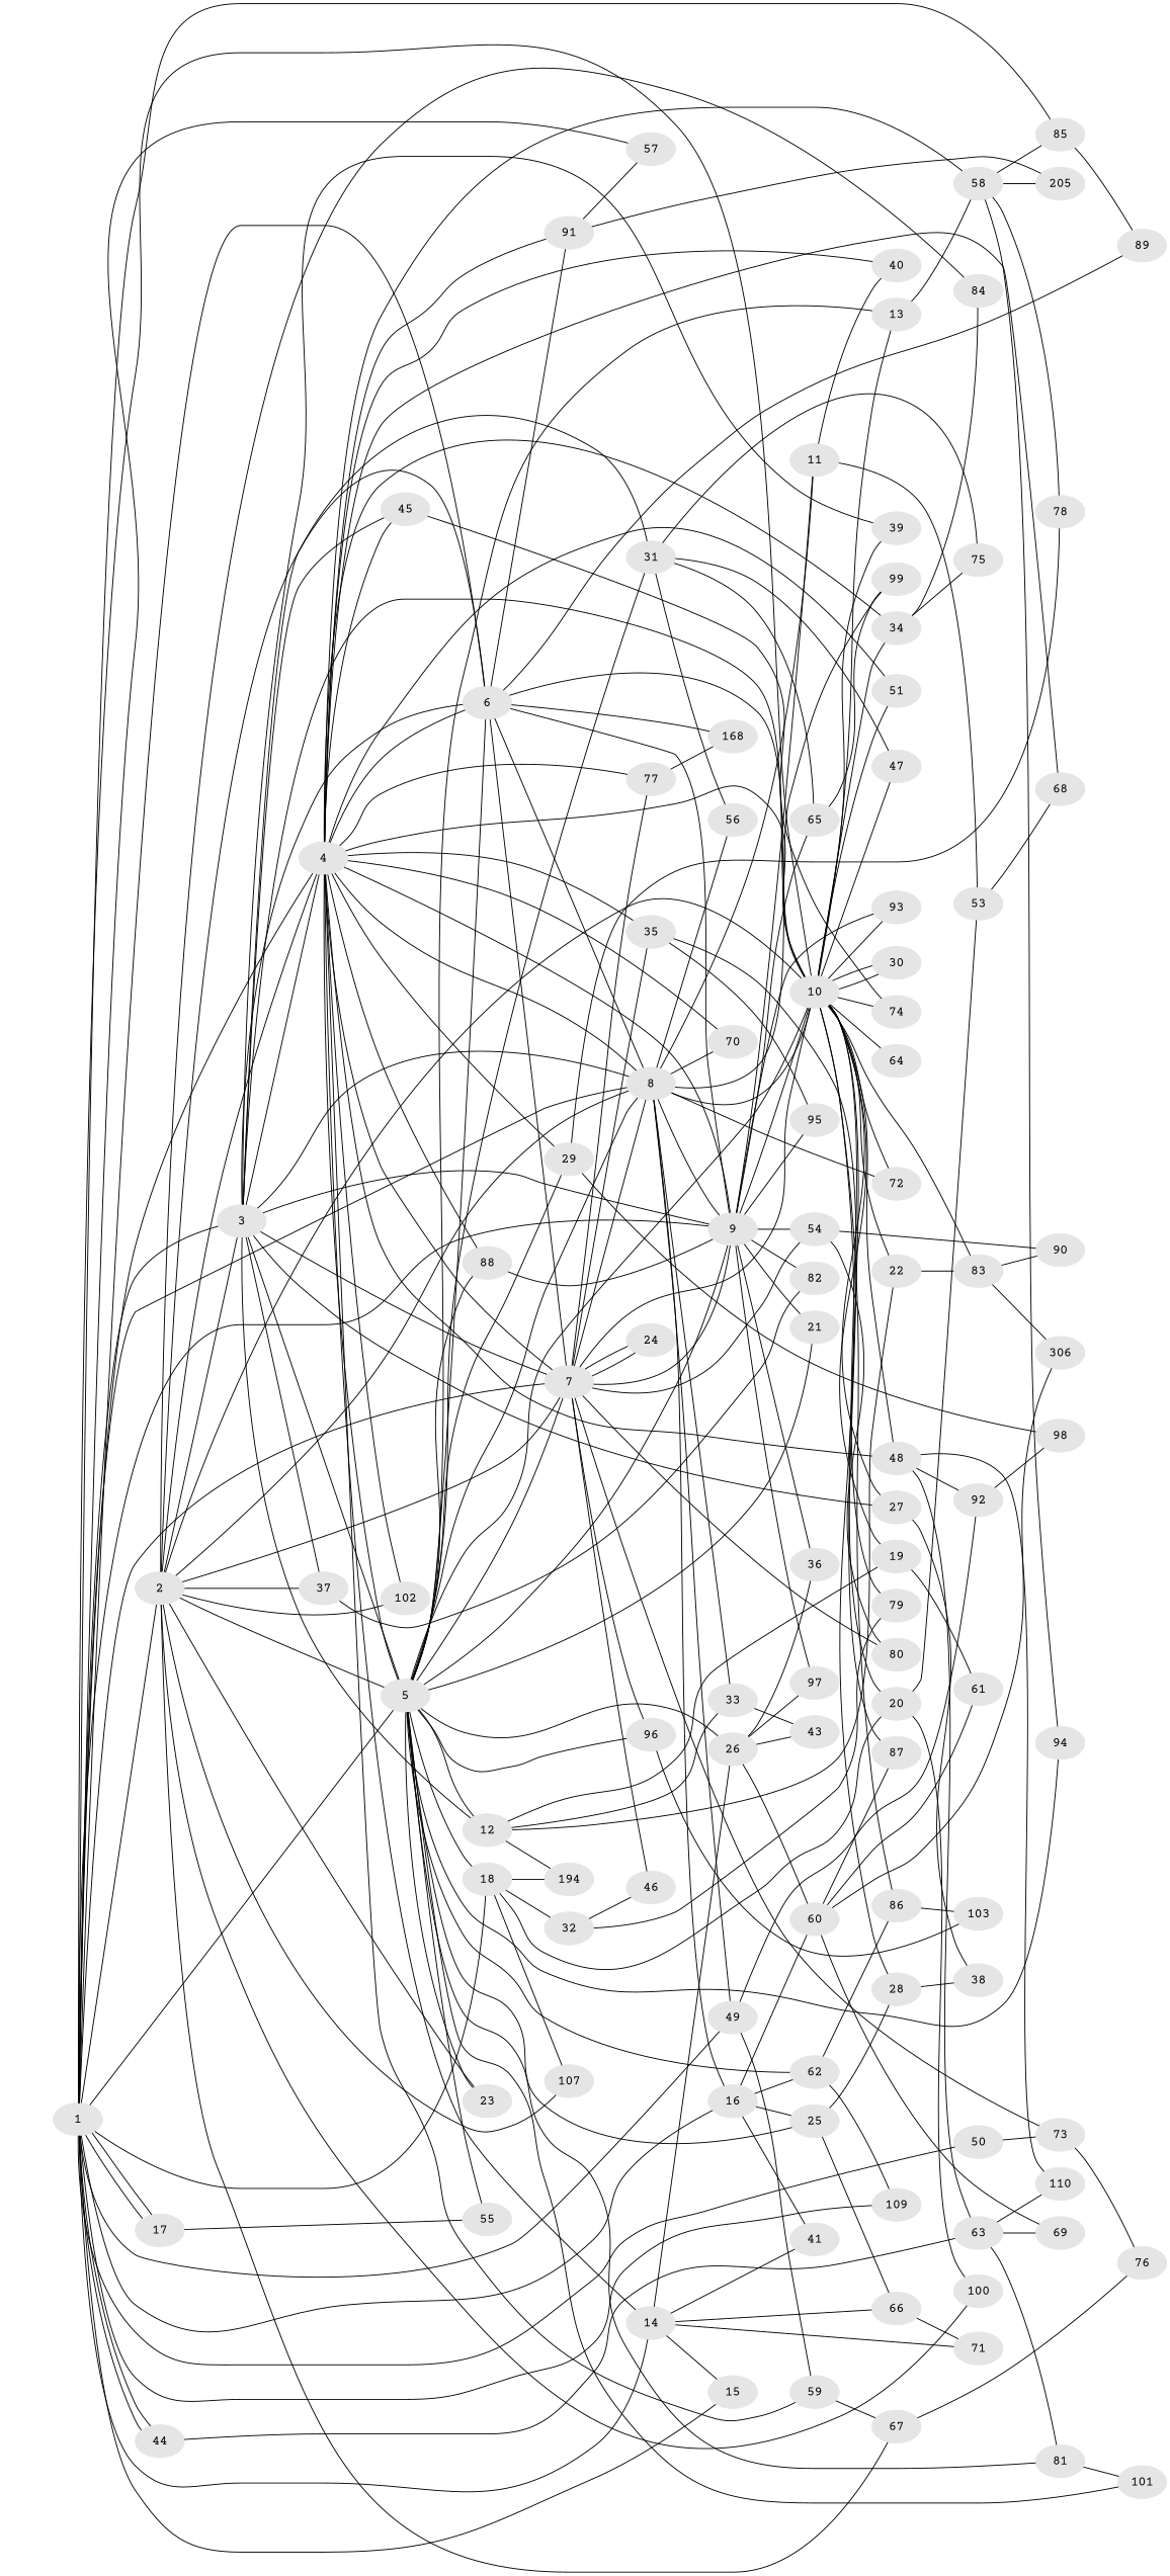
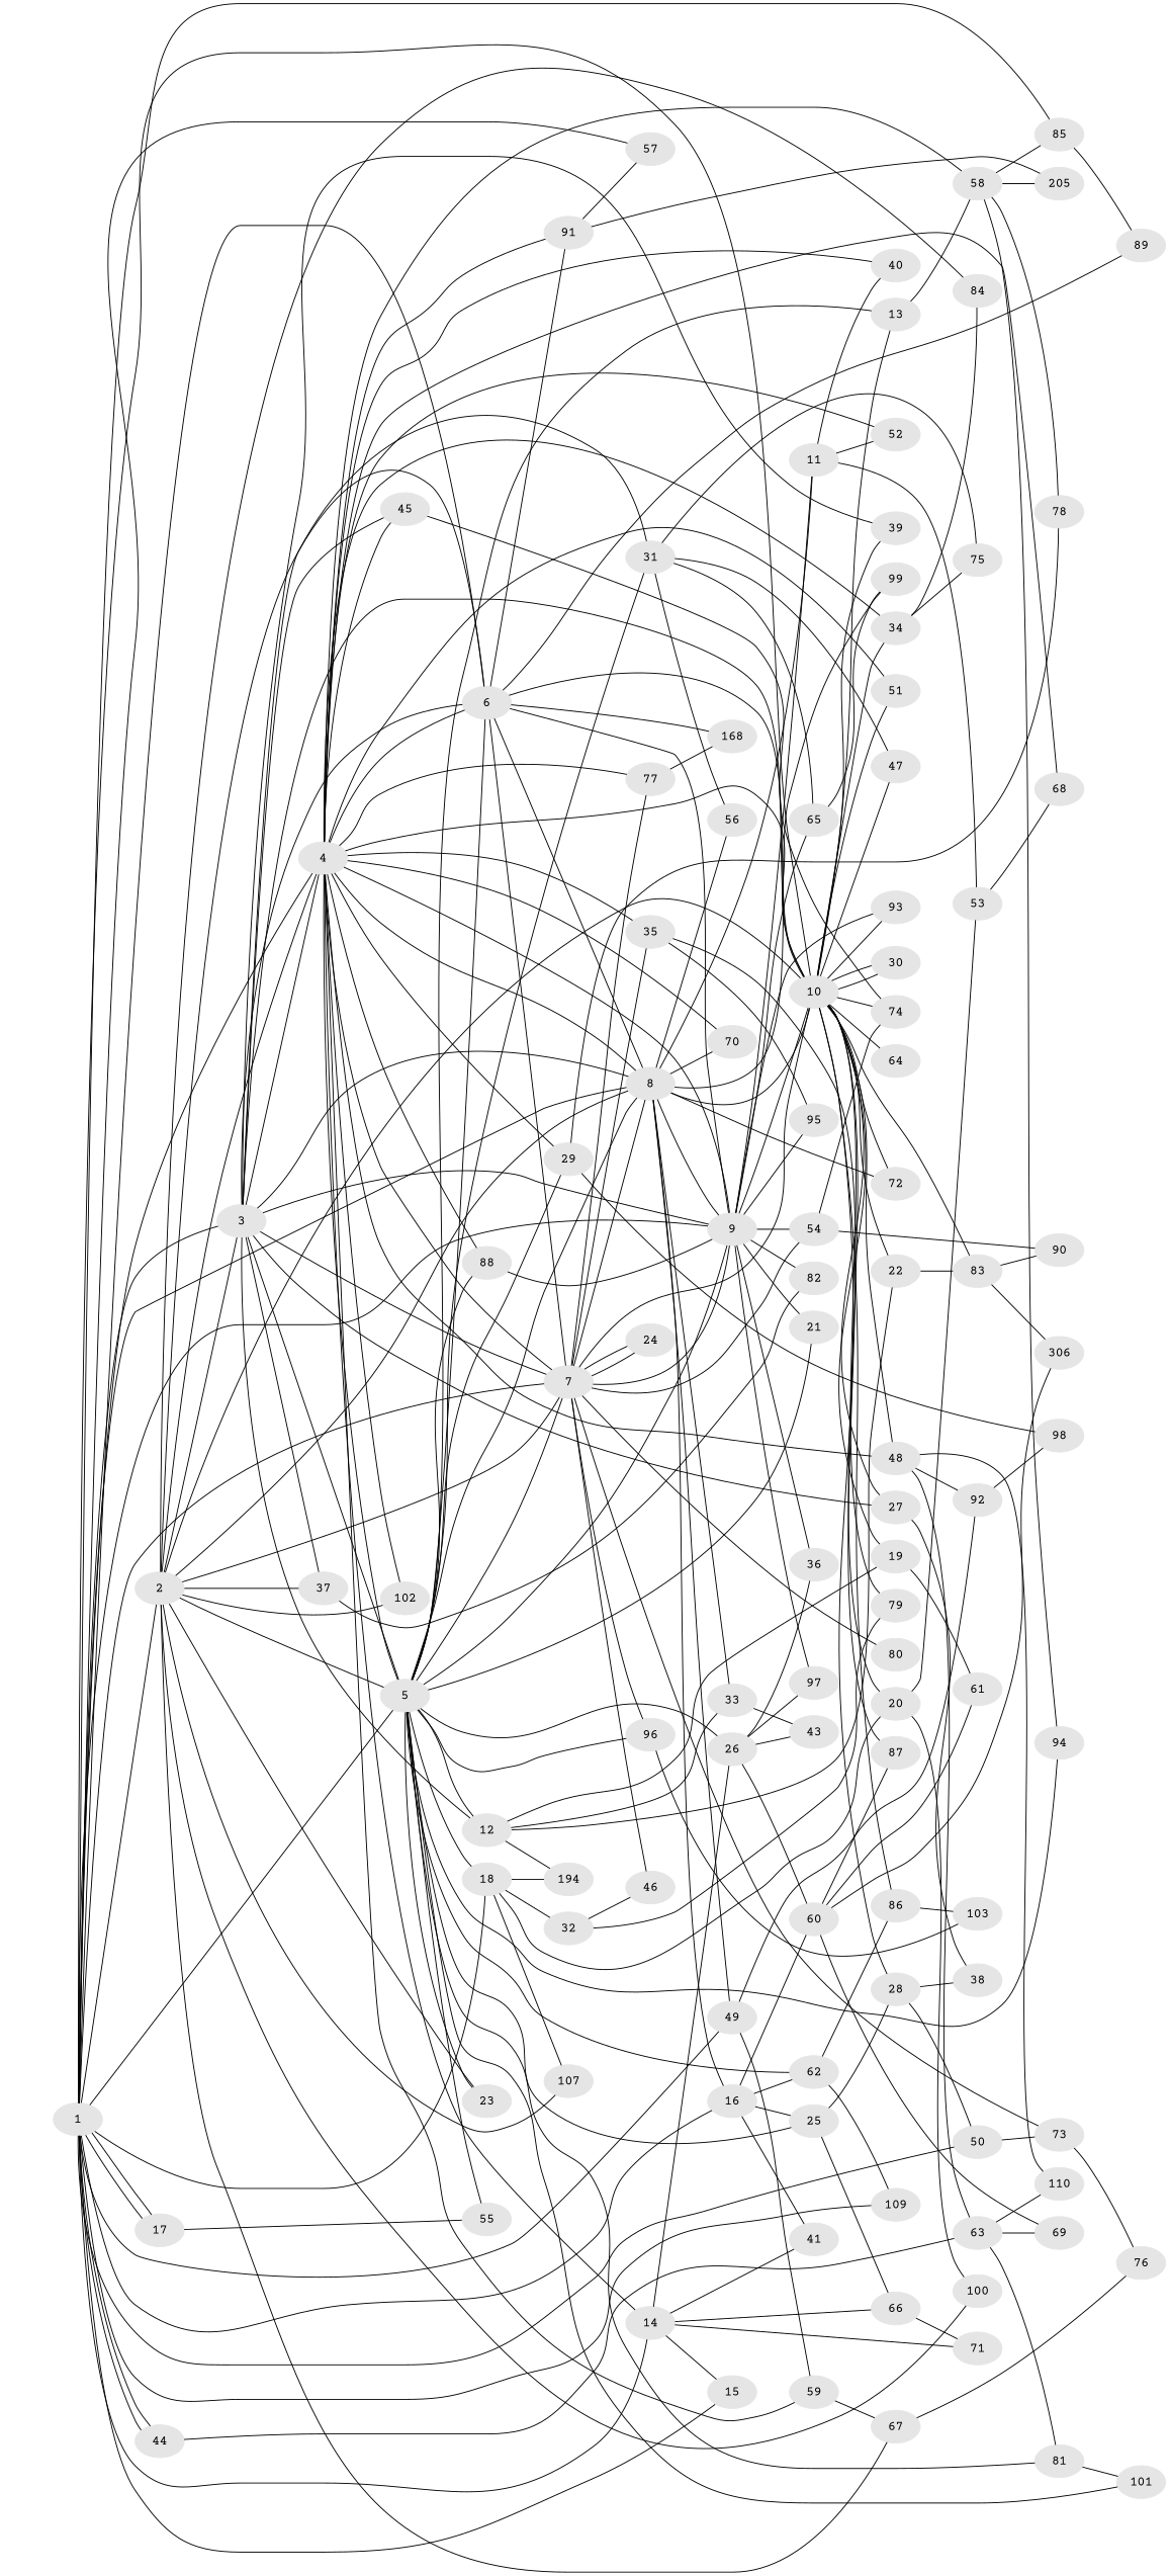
  graph {
    fontname="Courier Prime"
    rankdir=LR
    node [color=gray90 fontname="Courier Prime" style=filled]
    edge [fontname="Courier Prime"]
    1
    2
    3
    4
    5
    6
    7
    8
    9
    10
    14
    15
    16
    17
    18
    44
    49
    50
    57
    85
    109
    23
    37
    67
    84
    100
    102
    107
    12
    27
    31
    39
    45
    29
    34
    35
    40
    48
    51
+   52
    58
    59
    68
    70
    77
    88
    91
    13
    21
    25
    26
    55
    62
    81
    94
    96
    101
    89
    n59 [label=168]
    24
    46
    54
    73
    80
    11
    33
    56
    72
    99
    36
    65
    82
    93
    95
    97
    19
    20
    22
    28
    30
    47
    64
    74
    79
    83
    86
    41
    66
    71
    60
    32
    n92 [label=194]
    63
    92
    76
    38
    75
    78
    98
    87
    110
    n102 [label=205]
    43
    103
    90
    53
    61
    n108 [label=306]
    69
    1 -- 2
    1 -- 3
    1 -- 4
    1 -- 5
    1 -- 6
    1 -- 7
    1 -- 8
    1 -- 9
    1 -- 10
    1 -- 14
    1 -- 15
    1 -- 16
    1 -- 17
    1 -- 17
    1 -- 18
    1 -- 44
    1 -- 44
    1 -- 49
    1 -- 50
    1 -- 57
    1 -- 85
    1 -- 109
    2 -- 3
    2 -- 4
    2 -- 5
    2 -- 6
    2 -- 7
    2 -- 8
    2 -- 10
    2 -- 23
    2 -- 37
    2 -- 67
    2 -- 84
    2 -- 100
    2 -- 102
    2 -- 107
    3 -- 4
    3 -- 5
    3 -- 6
    3 -- 7
    3 -- 8
    3 -- 9
    3 -- 10
    3 -- 37
    3 -- 12
    3 -- 27
    3 -- 31
    3 -- 39
    3 -- 45
    4 -- 5
    4 -- 6
    4 -- 7
    4 -- 8
    4 -- 9
    4 -- 10
    4 -- 14
    4 -- 102
    4 -- 45
    4 -- 29
    4 -- 34
    4 -- 35
    4 -- 40
    4 -- 48
    4 -- 51
+   4 -- 52
    4 -- 58
    4 -- 59
    4 -- 68
    4 -- 70
    4 -- 77
    4 -- 88
    4 -- 91
    5 -- 6
    5 -- 7
    5 -- 8
    5 -- 9
-   5 -- 10
    5 -- 18
    5 -- 23
    5 -- 12
    5 -- 31
    5 -- 29
    5 -- 88
    5 -- 13
    5 -- 21
    5 -- 25
    5 -- 26
    5 -- 55
    5 -- 62
    5 -- 81
    5 -- 94
    5 -- 96
    5 -- 101
    6 -- 7
    6 -- 8
    6 -- 9
    6 -- 10
    6 -- 91
    6 -- 89
    6 -- n59
    7 -- 8
    7 -- 9
    7 -- 10
    7 -- 35
    7 -- 77
    7 -- 96
    7 -- 24
    7 -- 24
    7 -- 46
    7 -- 54
    7 -- 73
    7 -- 80
    8 -- 9
    8 -- 10
    8 -- 16
    8 -- 49
    8 -- 70
    8 -- 11
    8 -- 33
    8 -- 56
    8 -- 72
    8 -- 99
    9 -- 10
    9 -- 21
    9 -- 54
    9 -- 11
    9 -- 36
    9 -- 65
    9 -- 82
    9 -- 93
    9 -- 95
    9 -- 97
    10 -- 27
    10 -- 39
    10 -- 34
    10 -- 48
    10 -- 51
    10 -- 13
    10 -- 72
    10 -- 93
    10 -- 19
    10 -- 20
    10 -- 22
    10 -- 28
    10 -- 30
    10 -- 30
    10 -- 47
    10 -- 64
    10 -- 74
    10 -- 79
    10 -- 83
    10 -- 86
    14 -- 15
    14 -- 26
    14 -- 41
    14 -- 66
    14 -- 71
    16 -- 25
    16 -- 62
    16 -- 41
    16 -- 60
    17 -- 55
    18 -- 107
    18 -- 20
    18 -- 32
    18 -- n92
    44 -- 63
    49 -- 59
    49 -- 92
    50 -- 73
    85 -- 89
    37 -- 82
    67 -- 76
    12 -- 33
    12 -- 19
    12 -- 22
    12 -- n92
    27 -- 38
    31 -- 56
    31 -- 65
    31 -- 47
    31 -- 75
    45 -- 74
    29 -- 78
    29 -- 98
    34 -- 84
    34 -- 75
    35 -- 95
    35 -- 87
    48 -- 63
    48 -- 92
    48 -- 110
    58 -- 85
    58 -- 94
    58 -- 78
    58 -- n102
    59 -- 67
    77 -- n59
    88 -- 9
    91 -- 57
    91 -- n102
    13 -- 58
    25 -- 28
    25 -- 66
    26 -- 36
    26 -- 97
    26 -- 60
    26 -- 43
    62 -- 109
    62 -- 86
    81 -- 101
    96 -- 103
-   54 -- 80
+   54 -- 74
    54 -- 90
    73 -- 76
    11 -- 40
+   11 -- 52
    11 -- 53
    33 -- 43
    65 -- 99
    19 -- 61
    20 -- 100
    20 -- 53
    22 -- 83
+   28 -- 50
    28 -- 38
    83 -- 90
    83 -- n108
    86 -- 103
    66 -- 71
    60 -- 87
    60 -- 61
    60 -- n108
    60 -- 69
    32 -- 46
    32 -- 79
    63 -- 81
    63 -- 110
    63 -- 69
    92 -- 98
    53 -- 68
  }
